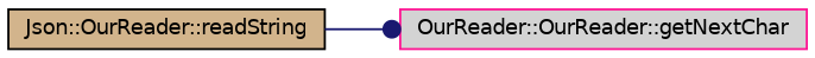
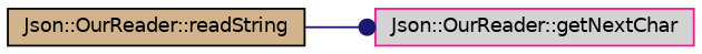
  digraph {
    rankdir=LR
    node [fontname=Helvetica fontsize=10 shape=record style=filled]
    n1 [color=black fillcolor=tan fontcolor=black height=0.2 label="Json::OurReader::readString" width=0.4]
-   n2 [color=deeppink fillcolor=lightgrey height=0.2 label="OurReader::OurReader::getNextChar" width=0.4]
+   n2 [color=deeppink fillcolor=lightgrey height=0.2 label="Json::OurReader::getNextChar" width=0.4]
    n1 -> n2 [color=midnightblue fontname=Helvetica fontsize=10 labelfontname=Helvetica labelfontsize=10 style=solid arrowhead=dot]
  }
